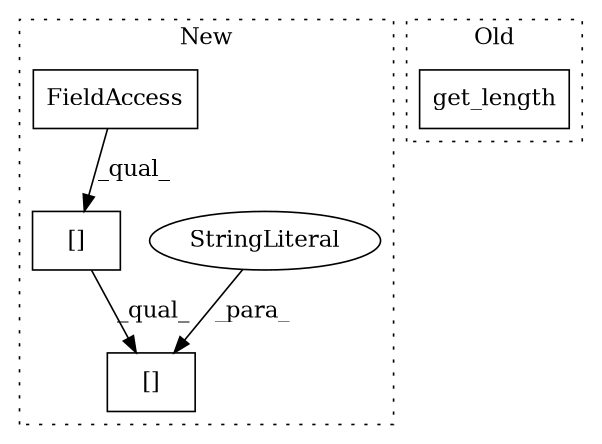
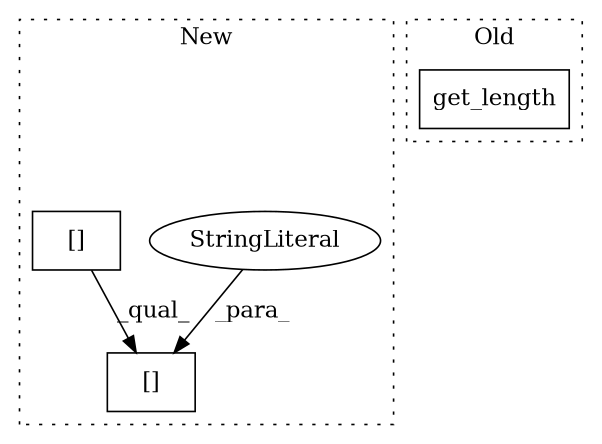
  digraph {
    node [a=2 shape=box]
    n1 [l="23,1" label="[]" s="16342,16373"]
    n2 [a=45 l=8 label=StringLiteral s=16365 shape=ellipse]
    n3 [l="16,1" label="[]" s="16342,16363"]
-   n4 [a=22 l=15 label=FieldAccess s=16342]
    n5 [a=32 l="11,1" label=get_length s="15350,15366"]
    subgraph cluster_1 {
      label=New
      style=dotted
      n1
      n2
      n3
-     n4
    }
    subgraph cluster_2 {
      label=Old
      style=dotted
      n5
    }
    n2 -> n1 [label=_para_]
    n3 -> n1 [label=_qual_]
-   n4 -> n3 [label=_qual_]
  }
